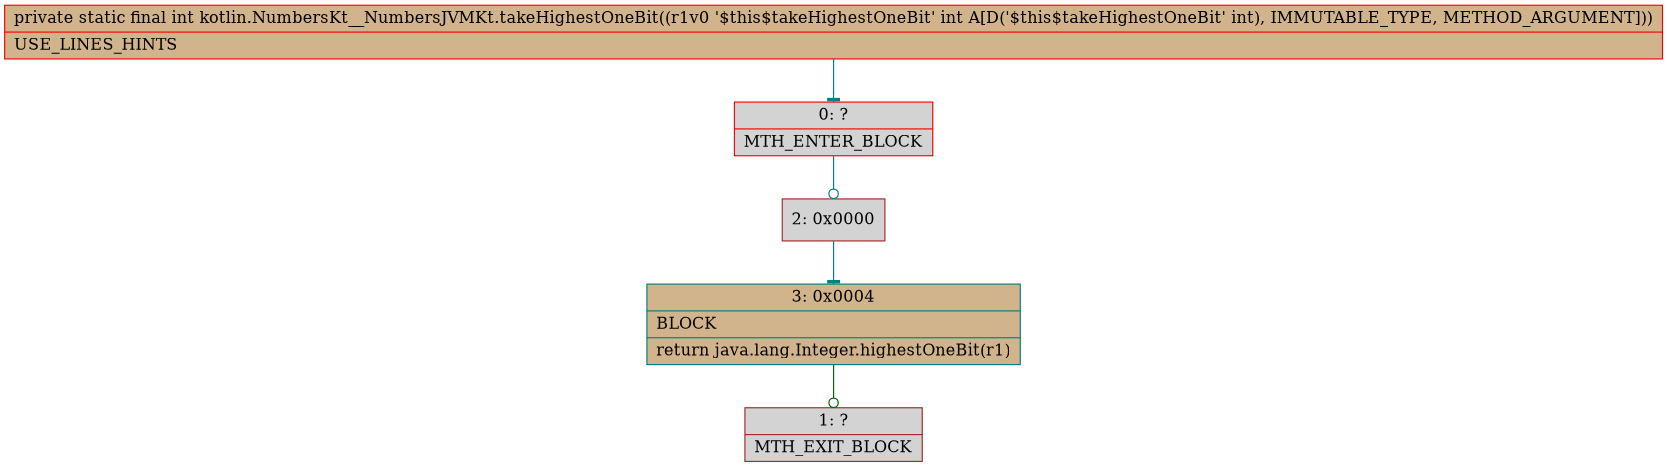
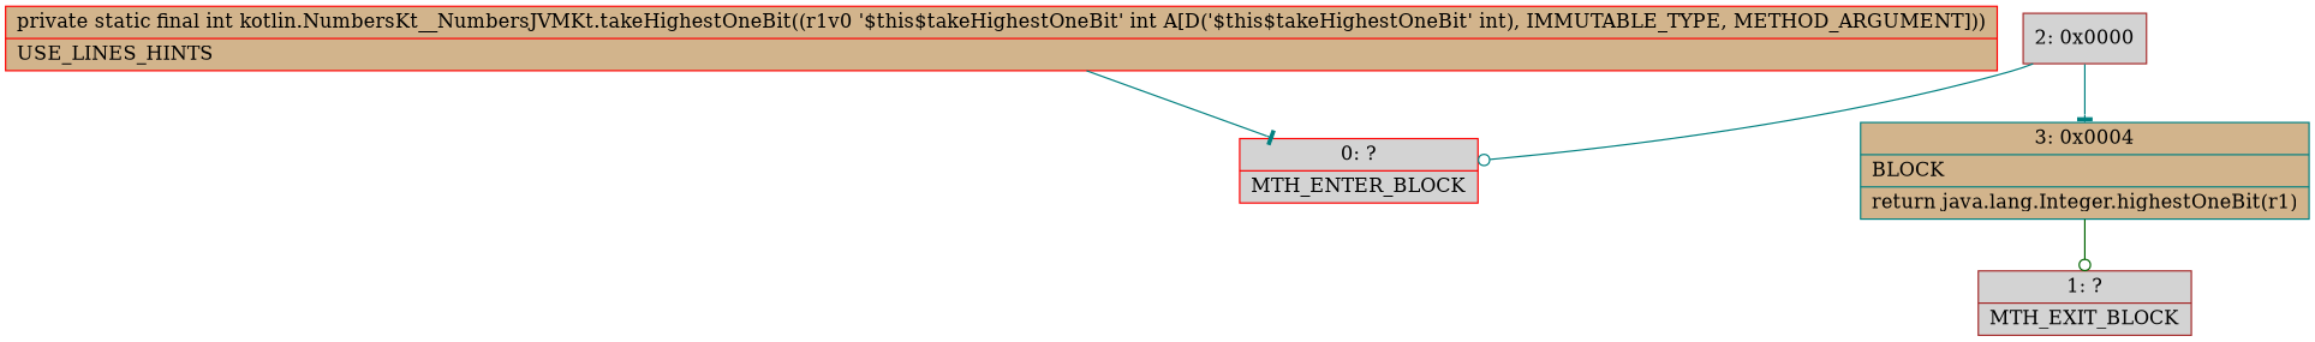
  digraph {
    node [color=red fillcolor=lightgrey shape=record style=filled]
    edge [arrowhead=odot color=teal]
    n1 [label="{0\:\ ?|MTH_ENTER_BLOCK\l}"]
    n2 [color=brown label="{2\:\ 0x0000}"]
    n3 [color=teal fillcolor=tan label="{3\:\ 0x0004|BLOCK\l|return java.lang.Integer.highestOneBit(r1)\l}"]
    n4 [color=brown label="{1\:\ ?|MTH_EXIT_BLOCK\l}"]
    n5 [fillcolor=tan label="{private static final int kotlin.NumbersKt__NumbersJVMKt.takeHighestOneBit((r1v0 '$this$takeHighestOneBit' int A[D('$this$takeHighestOneBit' int), IMMUTABLE_TYPE, METHOD_ARGUMENT]))  | USE_LINES_HINTS\l}"]
-   n1 -> n2
+   n2 -> n1
    n2 -> n3 [arrowhead=tee]
    n3 -> n4 [color=darkgreen]
    n5 -> n1 [arrowhead=tee]
  }
